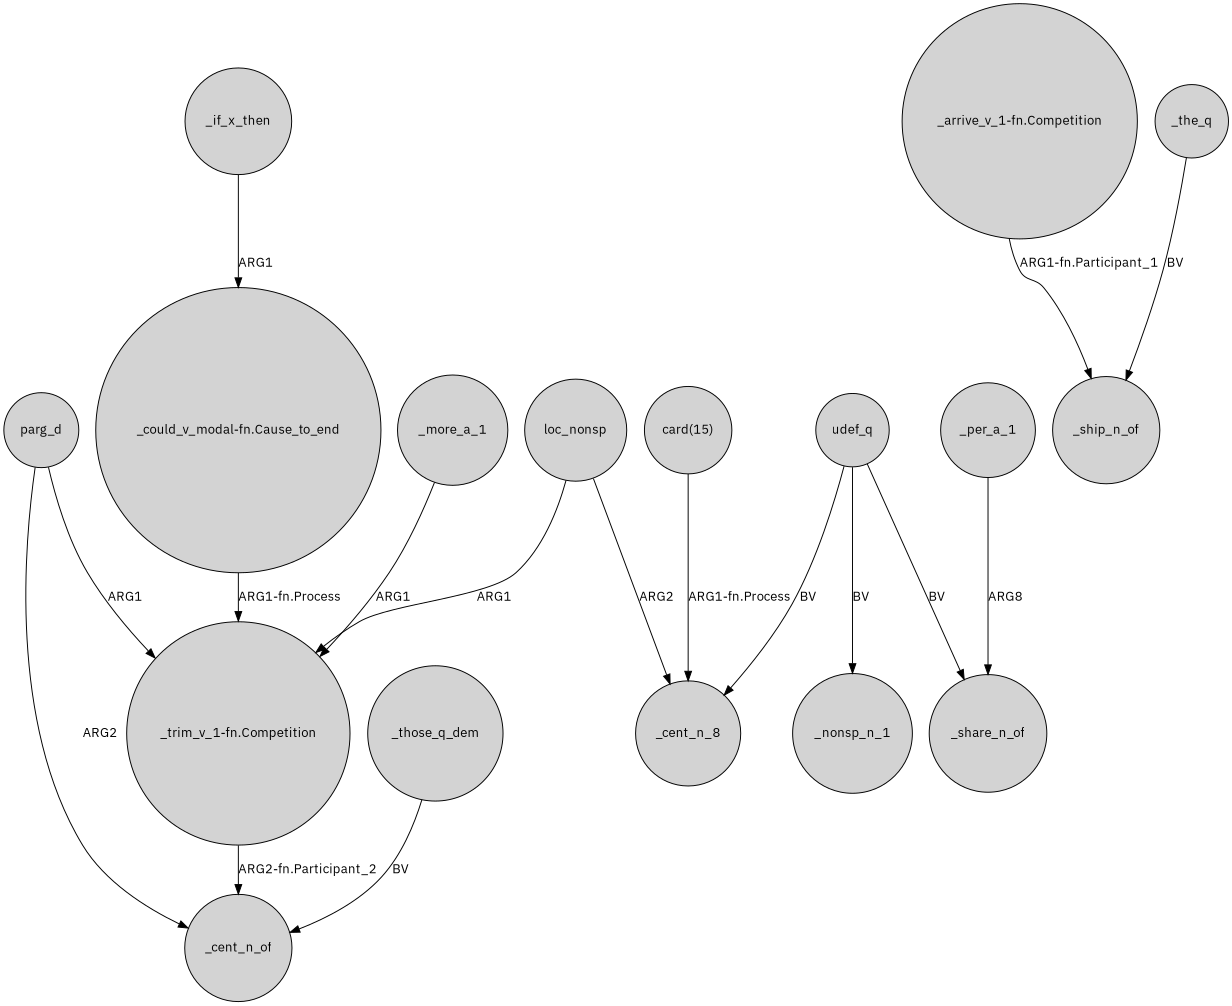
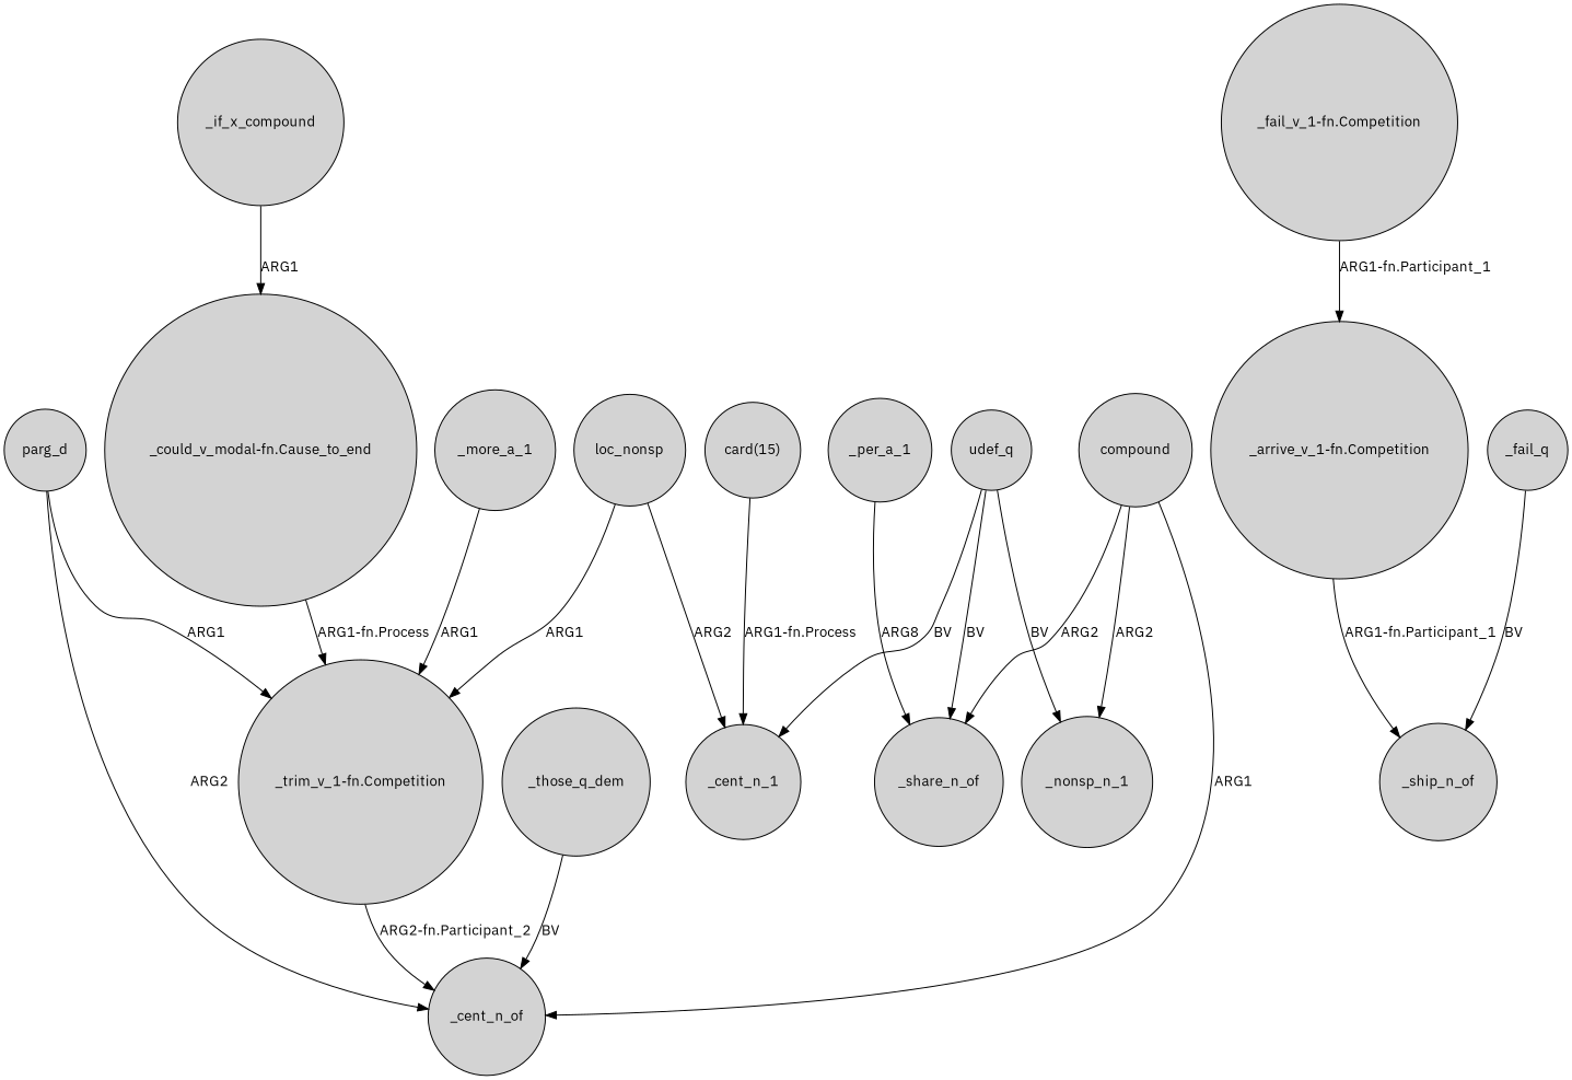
  digraph {
    fontname="IBM Plex Sans"
    node [fontname="IBM Plex Sans" shape=circle style=filled]
    edge [fontname="IBM Plex Sans"]
    n1 [label=_cent_n_of]
    parg_d
    "_trim_v_1-fn.Competition"
    _those_q_dem
    udef_q
-   _cent_n_1 [label=_cent_n_8]
+   _cent_n_1
    n7 [label=_nonsp_n_1]
    _share_n_of
    loc_nonsp
-   _if_x_then
+   _if_x_then [label=_if_x_compound]
    "_could_v_modal-fn.Cause_to_end"
+   "_fail_v_1-fn.Competition"
    "_arrive_v_1-fn.Competition"
+   compound
    _ship_n_of
    _per_a_1
    _more_a_1
    "card(15)"
-   _the_q
+   _the_q [label=_fail_q]
    parg_d -> n1 [label=ARG2]
    parg_d -> "_trim_v_1-fn.Competition" [label=ARG1]
    "_trim_v_1-fn.Competition" -> n1 [label="ARG2-fn.Participant_2"]
    _those_q_dem -> n1 [label=BV]
    udef_q -> _cent_n_1 [label=BV]
    udef_q -> n7 [label=BV]
    udef_q -> _share_n_of [label=BV]
    loc_nonsp -> "_trim_v_1-fn.Competition" [label=ARG1]
    loc_nonsp -> _cent_n_1 [label=ARG2]
    _if_x_then -> "_could_v_modal-fn.Cause_to_end" [label=ARG1]
    "_could_v_modal-fn.Cause_to_end" -> "_trim_v_1-fn.Competition" [label="ARG1-fn.Process"]
+   "_fail_v_1-fn.Competition" -> "_arrive_v_1-fn.Competition" [label="ARG1-fn.Participant_1"]
    "_arrive_v_1-fn.Competition" -> _ship_n_of [label="ARG1-fn.Participant_1"]
+   compound -> n1 [label=ARG1]
+   compound -> n7 [label=ARG2]
+   compound -> _share_n_of [label=ARG2]
    _per_a_1 -> _share_n_of [label=ARG8]
    _more_a_1 -> "_trim_v_1-fn.Competition" [label=ARG1]
    "card(15)" -> _cent_n_1 [label="ARG1-fn.Process"]
    _the_q -> _ship_n_of [label=BV]
  }
